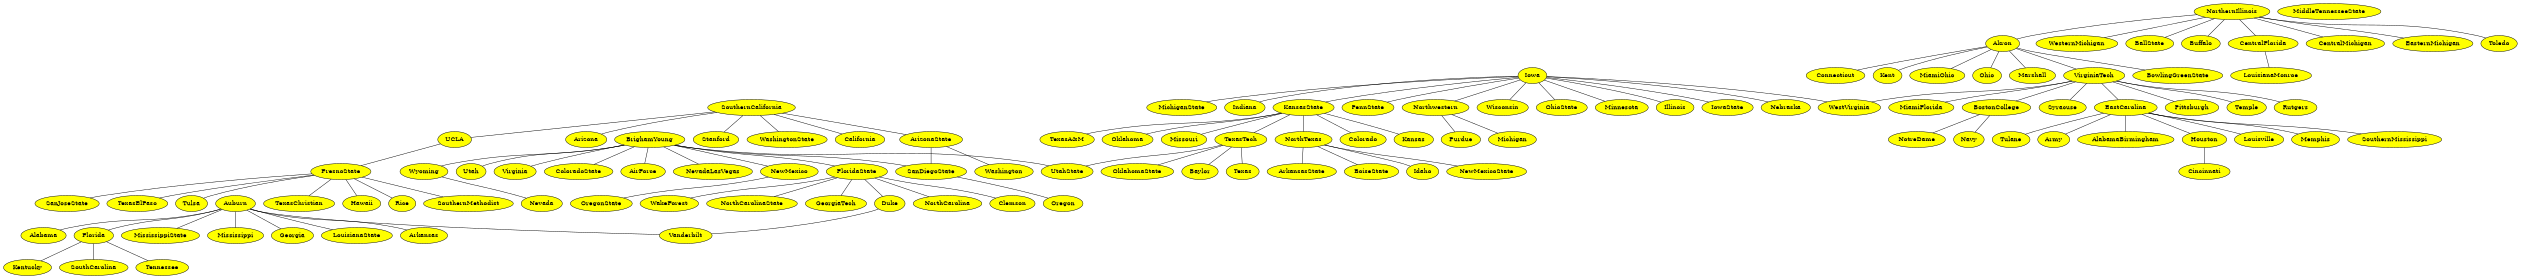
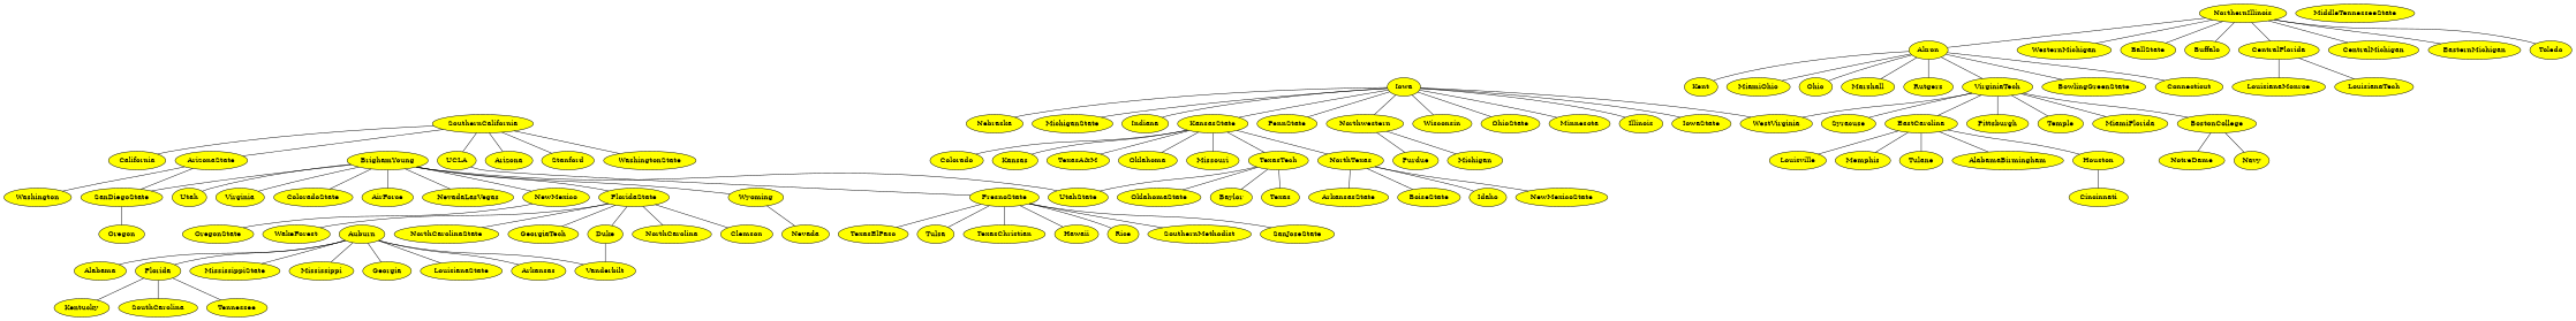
  graph {
    node [color=black fillcolor="#ffff00" style=filled]
    edge [w=1]
    BrighamYoung
    FloridaState
    NewMexico
    SanDiegoState
    Wyoming
    Utah
    Virginia
    ColoradoState
    UtahState
    AirForce
    NevadaLasVegas
    NorthCarolinaState
    GeorgiaTech
    Duke
    NorthCarolina
    Clemson
    WakeForest
    OregonState
    Oregon
    Nevada
    Vanderbilt
    Iowa
    KansasState
    PennState
    Northwestern
    Wisconsin
    OhioState
    Minnesota
    Illinois
    IowaState
    Nebraska
    MichiganState
    Indiana
    WestVirginia
    TexasTech
    NorthTexas
    Colorado
    Kansas
    "TexasA&M"
    Oklahoma
    Missouri
    Michigan
    Purdue
    Baylor
    Texas
    OklahomaState
    ArkansasState
    BoiseState
    Idaho
    NewMexicoState
    SouthernCalifornia
    ArizonaState
    UCLA
    Arizona
    Stanford
    WashingtonState
    California
    Washington
    FresnoState
    Rice
    SouthernMethodist
    SanJoseState
    TexasElPaso
    Tulsa
    TexasChristian
    Hawaii
    NorthernIllinois
    WesternMichigan
    Akron
    BallState
    Buffalo
    CentralFlorida
    CentralMichigan
    EasternMichigan
    Toledo
    VirginiaTech
    BowlingGreenState
    Connecticut
    Kent
    MiamiOhio
    Ohio
    Marshall
+   LouisianaTech
    LouisianaMonroe
    BostonCollege
    Syracuse
    EastCarolina
    Pittsburgh
    Temple
    Rutgers
    MiamiFlorida
    Auburn
    Alabama
    Florida
    MississippiState
    Mississippi
    Georgia
    LouisianaState
    Arkansas
    Kentucky
    SouthCarolina
    Tennessee
    Navy
    NotreDame
    Houston
    Louisville
    Memphis
-   SouthernMississippi
    Tulane
-   Army
    AlabamaBirmingham
    Cincinnati
    MiddleTennesseeState
    BrighamYoung -- FloridaState
    BrighamYoung -- NewMexico
    BrighamYoung -- SanDiegoState
    BrighamYoung -- Wyoming
    BrighamYoung -- Utah
    BrighamYoung -- Virginia
    BrighamYoung -- ColoradoState
    BrighamYoung -- UtahState
    BrighamYoung -- AirForce
    BrighamYoung -- NevadaLasVegas
    FloridaState -- NorthCarolinaState
    FloridaState -- GeorgiaTech
    FloridaState -- Duke
    FloridaState -- NorthCarolina
    FloridaState -- Clemson
    FloridaState -- WakeForest
    NewMexico -- OregonState
    SanDiegoState -- Oregon
    Wyoming -- Nevada
    Duke -- Vanderbilt
    Iowa -- KansasState
    Iowa -- PennState
    Iowa -- Northwestern
    Iowa -- Wisconsin
    Iowa -- OhioState
    Iowa -- Minnesota
    Iowa -- Illinois
    Iowa -- IowaState
    Iowa -- Nebraska
    Iowa -- MichiganState
    Iowa -- Indiana
    Iowa -- WestVirginia
    KansasState -- TexasTech
    KansasState -- NorthTexas
    KansasState -- Colorado
    KansasState -- Kansas
    KansasState -- "TexasA&M"
    KansasState -- Oklahoma
    KansasState -- Missouri
    Northwestern -- Michigan
    Northwestern -- Purdue
    TexasTech -- UtahState
    TexasTech -- Baylor
    TexasTech -- Texas
    TexasTech -- OklahomaState
    NorthTexas -- ArkansasState
    NorthTexas -- BoiseState
    NorthTexas -- Idaho
    NorthTexas -- NewMexicoState
    SouthernCalifornia -- ArizonaState
    SouthernCalifornia -- UCLA
    SouthernCalifornia -- Arizona
    SouthernCalifornia -- Stanford
    SouthernCalifornia -- WashingtonState
    SouthernCalifornia -- California
    ArizonaState -- SanDiegoState
    ArizonaState -- Washington
    UCLA -- FresnoState
    FresnoState -- Rice
    FresnoState -- SouthernMethodist
    FresnoState -- SanJoseState
    FresnoState -- TexasElPaso
    FresnoState -- Tulsa
    FresnoState -- TexasChristian
    FresnoState -- Hawaii
    NorthernIllinois -- WesternMichigan
    NorthernIllinois -- Akron
    NorthernIllinois -- BallState
    NorthernIllinois -- Buffalo
    NorthernIllinois -- CentralFlorida
    NorthernIllinois -- CentralMichigan
    NorthernIllinois -- EasternMichigan
    NorthernIllinois -- Toledo
    Akron -- VirginiaTech
    Akron -- BowlingGreenState
    Akron -- Connecticut
    Akron -- Kent
    Akron -- MiamiOhio
    Akron -- Ohio
    Akron -- Marshall
+   CentralFlorida -- LouisianaTech
    CentralFlorida -- LouisianaMonroe
    VirginiaTech -- WestVirginia
    VirginiaTech -- BostonCollege
    VirginiaTech -- Syracuse
    VirginiaTech -- EastCarolina
    VirginiaTech -- Pittsburgh
    VirginiaTech -- Temple
-   VirginiaTech -- Rutgers
+   Akron -- Rutgers
    VirginiaTech -- MiamiFlorida
    BostonCollege -- Navy
    BostonCollege -- NotreDame
    EastCarolina -- Houston
    EastCarolina -- Louisville
    EastCarolina -- Memphis
-   EastCarolina -- SouthernMississippi
    EastCarolina -- Tulane
-   EastCarolina -- Army
    EastCarolina -- AlabamaBirmingham
    Auburn -- Vanderbilt
    Auburn -- Alabama
    Auburn -- Florida
    Auburn -- MississippiState
    Auburn -- Mississippi
    Auburn -- Georgia
    Auburn -- LouisianaState
    Auburn -- Arkansas
    Florida -- Kentucky
    Florida -- SouthCarolina
    Florida -- Tennessee
    Houston -- Cincinnati
  }
